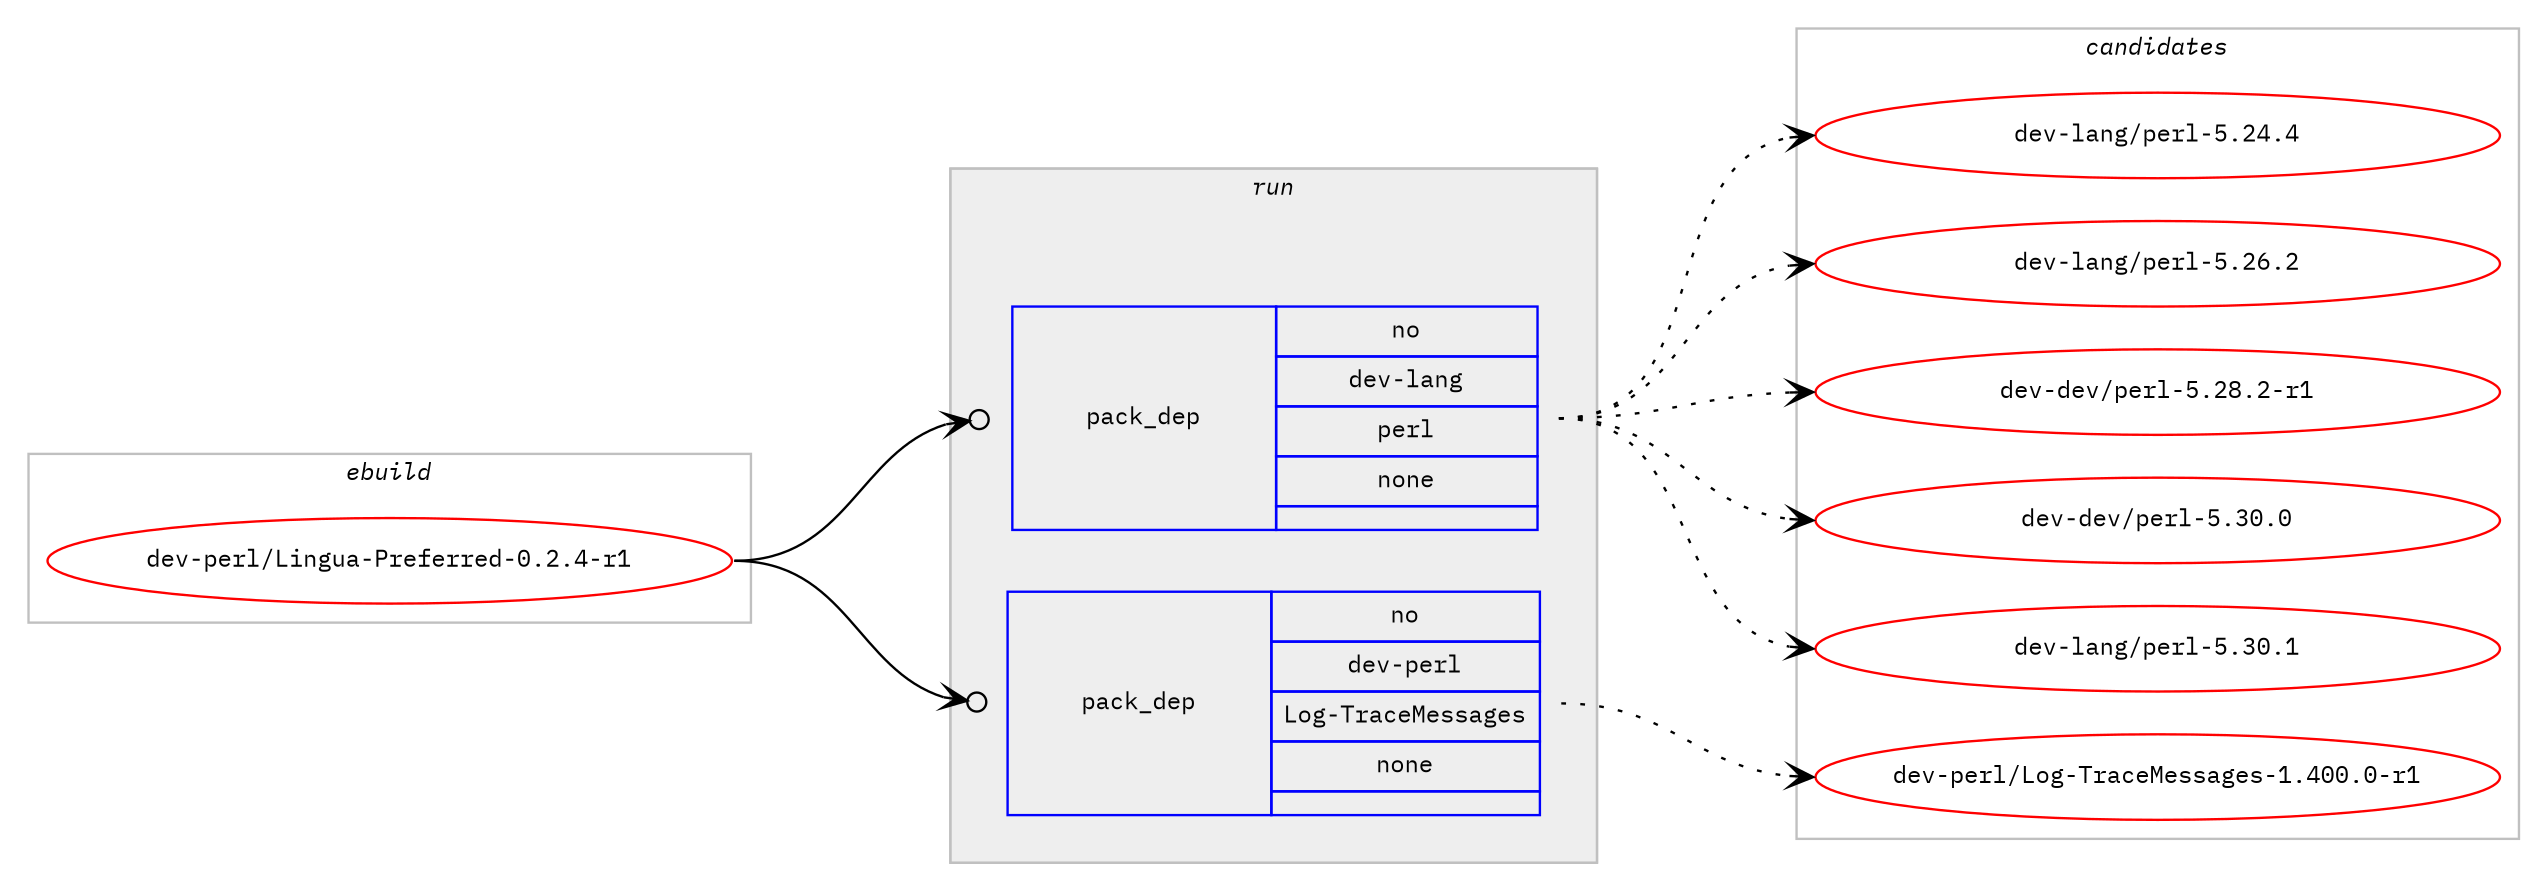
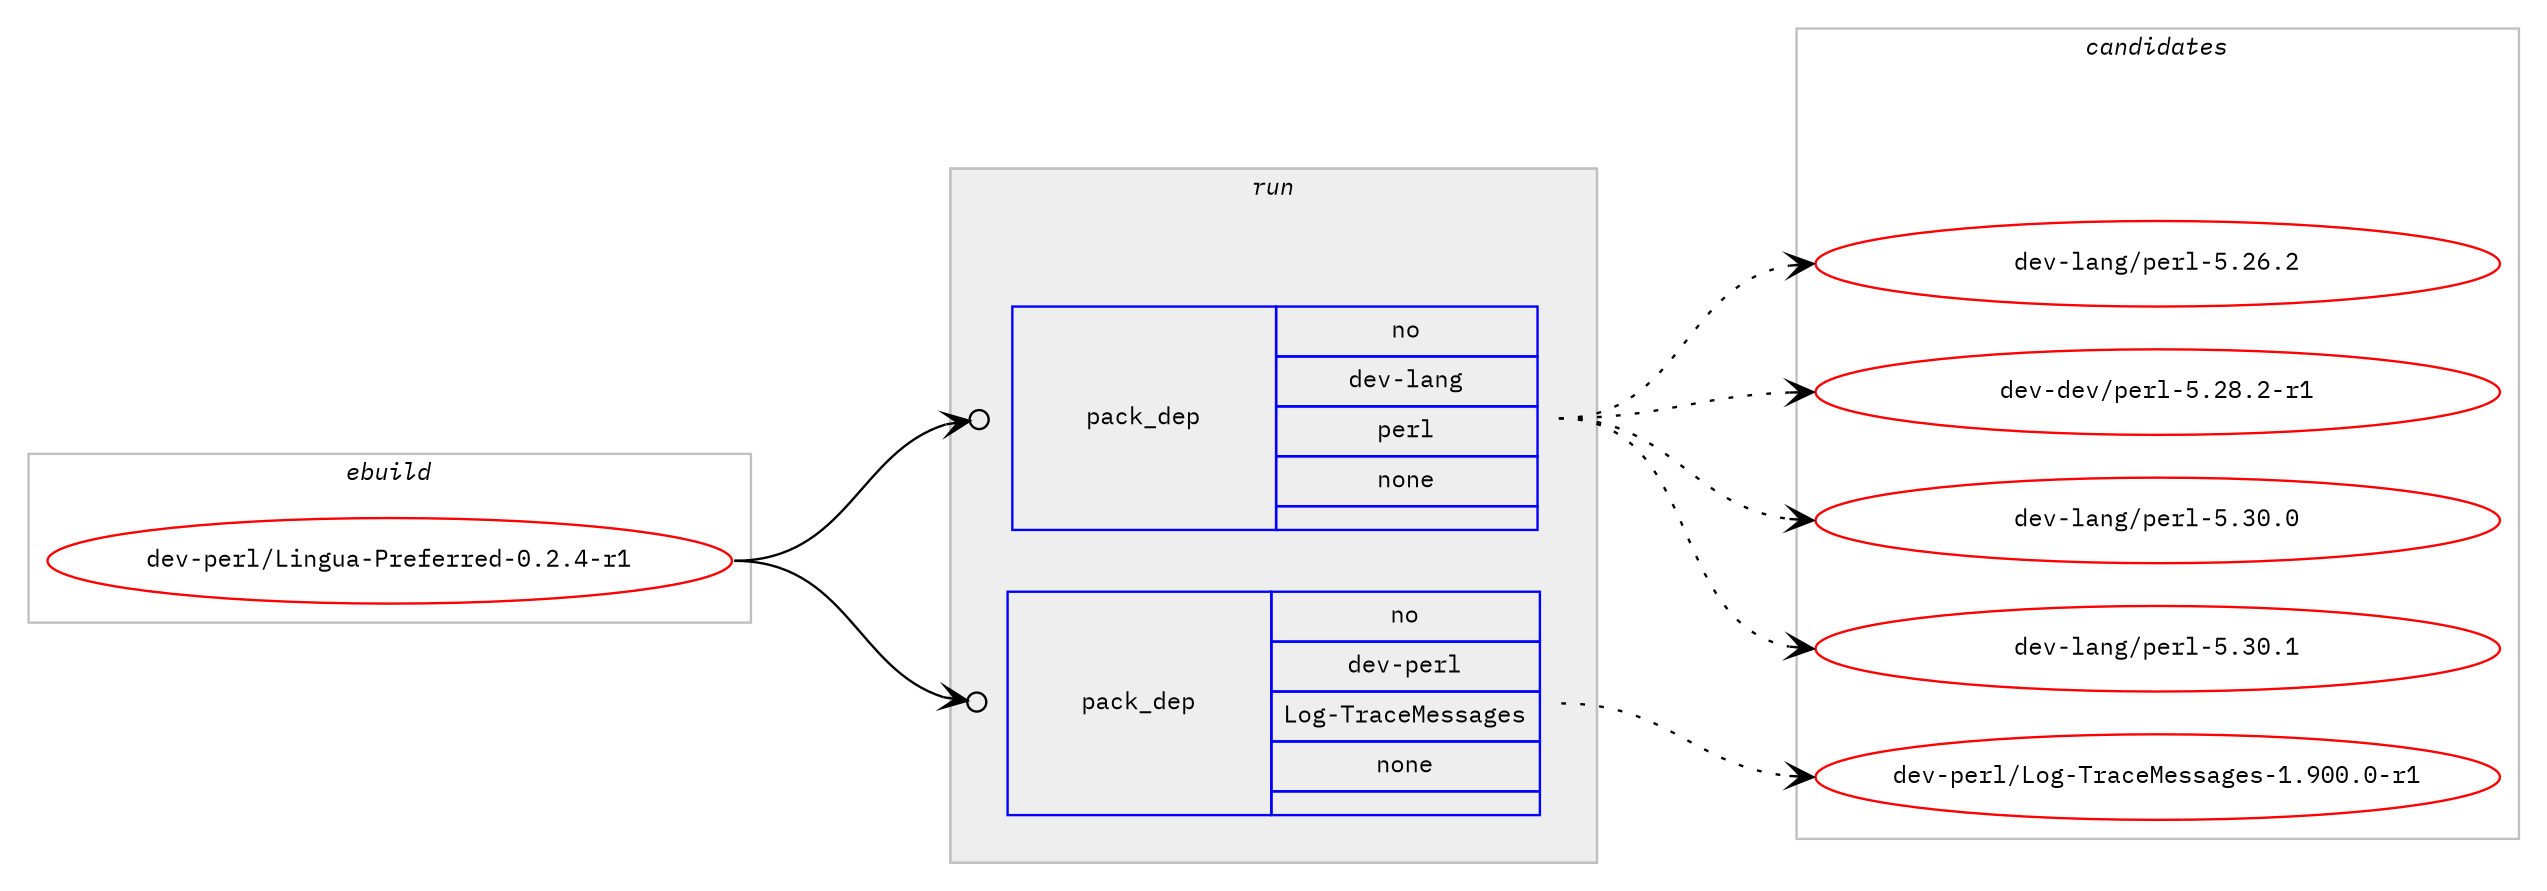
  digraph {
    compound=true
    concentrate=true
    fontname="IBM Plex Mono"
    fontsize=10
    newrank=true
    rankdir=LR
    ranksep=1.5
    node [color=red fontname="IBM Plex Mono" fontsize=10]
    edge [arrowhead=vee fontname="IBM Plex Mono" headport=w style=dotted tailport=e weight=100]
    n1 [label="dev-perl/Lingua-Preferred-0.2.4-r1" width=4]
    n2 [color=blue label=<<TABLE BORDER="0" CELLBORDER="1" CELLSPACING="0" CELLPADDING="4" WIDTH="220"><TR><TD ROWSPAN="6" CELLPADDING="30">pack_dep</TD></TR><TR><TD WIDTH="110">no</TD></TR><TR><TD>dev-lang</TD></TR><TR><TD>perl</TD></TR><TR><TD>none</TD></TR><TR><TD></TD></TR></TABLE>> shape=none]
    n3 [color=blue label=<<TABLE BORDER="0" CELLBORDER="1" CELLSPACING="0" CELLPADDING="4" WIDTH="220"><TR><TD ROWSPAN="6" CELLPADDING="30">pack_dep</TD></TR><TR><TD WIDTH="110">no</TD></TR><TR><TD>dev-perl</TD></TR><TR><TD>Log-TraceMessages</TD></TR><TR><TD>none</TD></TR><TR><TD></TD></TR></TABLE>> shape=none]
-   n4 [label="dev-lang/perl-5.24.4" width=4]
    n5 [label="dev-lang/perl-5.26.2" width=4]
    n6 [label="dev-dev/perl-5.28.2-r1" width=4]
-   n7 [label="dev-dev/perl-5.30.0" width=4]
+   n7 [label="dev-lang/perl-5.30.0" width=4]
    n8 [label="dev-lang/perl-5.30.1" width=4]
-   n9 [label="dev-perl/Log-TraceMessages-1.400.0-r1" width=4]
+   n9 [label="dev-perl/Log-TraceMessages-1.900.0-r1" width=4]
    subgraph cluster_1 {
      color=gray
      label=<<i>ebuild</i>>
      rank=same
      n1
    }
    subgraph cluster_2 {
      color=gray
      label=<<i>dependencies</i>>
      subgraph cluster_3 {
        color=gray
        fillcolor="#eeeeee"
        label=<<i>compile</i>>
        style=filled
      }
      subgraph cluster_4 {
        color=gray
        fillcolor="#eeeeee"
        label=<<i>compile and run</i>>
        style=filled
        subgraph sub_5 {
          color=gray
          fillcolor="#eeeeee"
          label=<<i>compile and run</i>>
          style=filled
          n2
        }
        subgraph sub_6 {
          color=gray
          fillcolor="#eeeeee"
          label=<<i>compile and run</i>>
          style=filled
          n3
        }
      }
      subgraph cluster_7 {
        color=gray
        fillcolor="#eeeeee"
        label=<<i>run</i>>
        style=filled
      }
    }
    subgraph cluster_8 {
      color=gray
      label=<<i>candidates</i>>
      rank=same
      subgraph sub_9 {
        color=black
        label=<<i>candidates</i>>
        nodesep=1
        rank=same
-       n4
        n5
        n6
        n7
        n8
      }
      subgraph sub_10 {
        color=black
        label=<<i>candidates</i>>
        nodesep=1
        rank=same
        n9
      }
    }
    n1 -> n2 [arrowhead=odotvee style=solid weight=20]
    n1 -> n3 [arrowhead=odotvee style=solid weight=20]
-   n2 -> n4
    n2 -> n5
    n2 -> n6
    n2 -> n7
    n2 -> n8
    n3 -> n9
  }
